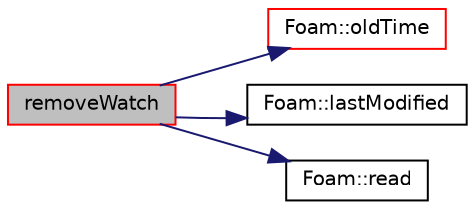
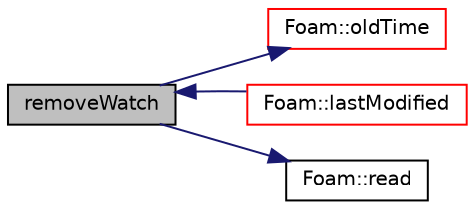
  digraph {
    rankdir=LR
    node [color=black fontname=Helvetica fontsize=10 shape=record]
    edge [color=midnightblue fontname=Helvetica fontsize=10 labelfontname=Helvetica labelfontsize=10 style=solid]
-   n1 [color=red fillcolor=grey75 fontcolor=black height=0.2 label=removeWatch style=filled width=0.4]
+   n1 [fillcolor=grey75 fontcolor=black height=0.2 label=removeWatch style=filled width=0.4]
    n2 [color=red height=0.2 label="Foam::oldTime" width=0.4]
-   n3 [height=0.2 label="Foam::lastModified" width=0.4]
+   n3 [color=red height=0.2 label="Foam::lastModified" width=0.4]
    n4 [height=0.2 label="Foam::read" width=0.4]
    n1 -> n2
-   n1 -> n3
+   n3 -> n1
    n1 -> n4
  }
